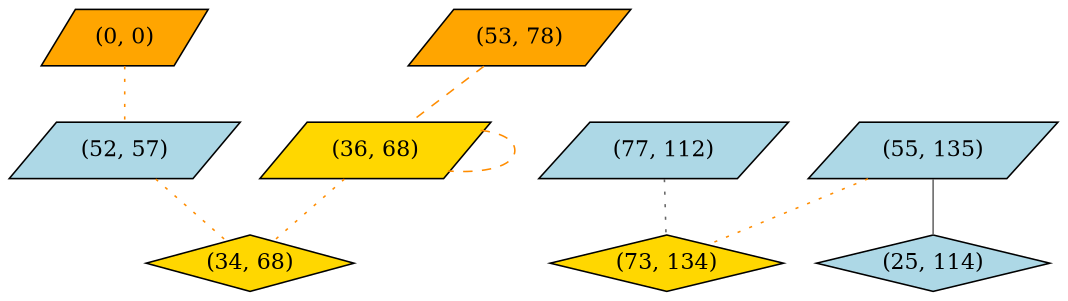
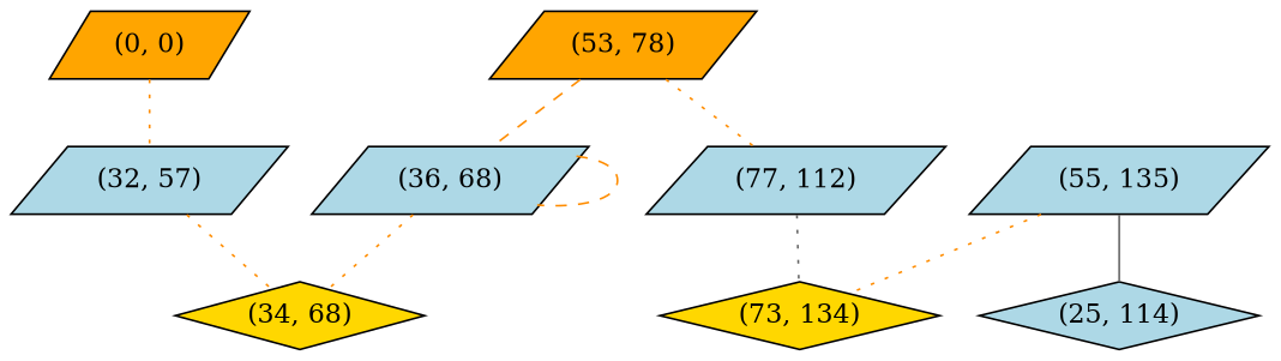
  graph {
    node [fillcolor=lightblue shape=parallelogram style=filled]
    edge [color=darkorange style=dotted weight=1]
    "(53, 78)" [fillcolor=orange]
-   "(36, 68)" [fillcolor=gold]
+   "(36, 68)"
    "(77, 112)"
    "(34, 68)" [fillcolor=gold shape=diamond]
    "(73, 134)" [fillcolor=gold shape=diamond]
    "(0, 0)" [fillcolor=orange]
-   "(32, 57)" [label="(52, 57)"]
+   "(32, 57)"
    "(55, 135)"
    "(25, 114)" [shape=diamond]
    "(53, 78)" -- "(36, 68)" [style=dashed]
+   "(53, 78)" -- "(77, 112)"
    "(36, 68)" -- "(36, 68)" [style=dashed weight=2]
    "(36, 68)" -- "(34, 68)"
    "(77, 112)" -- "(73, 134)" [color=gray40]
    "(0, 0)" -- "(32, 57)" [weight=4]
    "(32, 57)" -- "(34, 68)"
    "(55, 135)" -- "(73, 134)"
    "(55, 135)" -- "(25, 114)" [color=gray40 style=solid]
  }
